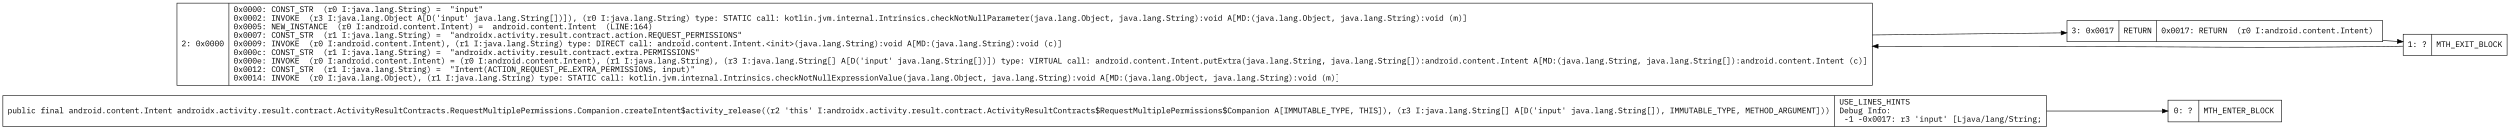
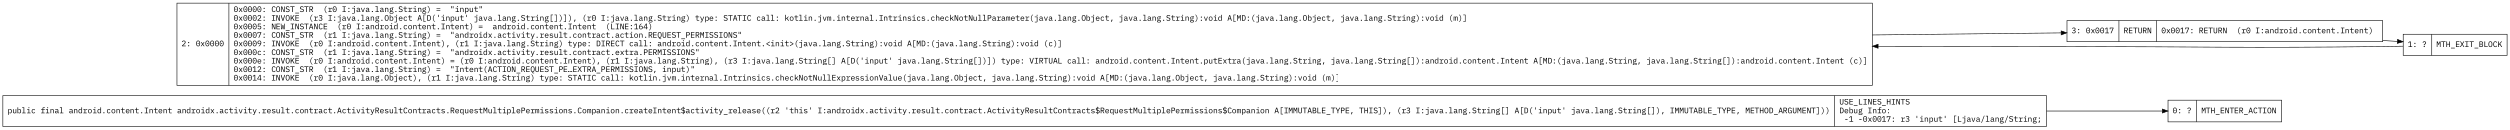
  digraph {
    fontname="IBM Plex Mono"
    rankdir=LR
    node [fontname="IBM Plex Mono" shape=record]
    edge [fontname="IBM Plex Mono"]
-   n1 [label="{0\:\ ?|MTH_ENTER_BLOCK\l}"]
+   n1 [label="{0\:\ ?|MTH_ENTER_ACTION\l}"]
    n2 [label="{2\:\ 0x0000|0x0000: CONST_STR  (r0 I:java.lang.String) =  \"input\" \l0x0002: INVOKE  (r3 I:java.lang.Object A[D('input' java.lang.String[])]), (r0 I:java.lang.String) type: STATIC call: kotlin.jvm.internal.Intrinsics.checkNotNullParameter(java.lang.Object, java.lang.String):void A[MD:(java.lang.Object, java.lang.String):void (m)]\l0x0005: NEW_INSTANCE  (r0 I:android.content.Intent) =  android.content.Intent  (LINE:164)\l0x0007: CONST_STR  (r1 I:java.lang.String) =  \"androidx.activity.result.contract.action.REQUEST_PERMISSIONS\" \l0x0009: INVOKE  (r0 I:android.content.Intent), (r1 I:java.lang.String) type: DIRECT call: android.content.Intent.\<init\>(java.lang.String):void A[MD:(java.lang.String):void (c)]\l0x000c: CONST_STR  (r1 I:java.lang.String) =  \"androidx.activity.result.contract.extra.PERMISSIONS\" \l0x000e: INVOKE  (r0 I:android.content.Intent) = (r0 I:android.content.Intent), (r1 I:java.lang.String), (r3 I:java.lang.String[] A[D('input' java.lang.String[])]) type: VIRTUAL call: android.content.Intent.putExtra(java.lang.String, java.lang.String[]):android.content.Intent A[MD:(java.lang.String, java.lang.String[]):android.content.Intent (c)]\l0x0012: CONST_STR  (r1 I:java.lang.String) =  \"Intent(ACTION_REQUEST_PE…EXTRA_PERMISSIONS, input)\" \l0x0014: INVOKE  (r0 I:java.lang.Object), (r1 I:java.lang.String) type: STATIC call: kotlin.jvm.internal.Intrinsics.checkNotNullExpressionValue(java.lang.Object, java.lang.String):void A[MD:(java.lang.Object, java.lang.String):void (m)]\l}"]
    n3 [label="{3\:\ 0x0017|RETURN\l|0x0017: RETURN  (r0 I:android.content.Intent) \l}"]
    n4 [label="{1\:\ ?|MTH_EXIT_BLOCK\l}"]
    n5 [label="{public final android.content.Intent androidx.activity.result.contract.ActivityResultContracts.RequestMultiplePermissions.Companion.createIntent$activity_release((r2 'this' I:androidx.activity.result.contract.ActivityResultContracts$RequestMultiplePermissions$Companion A[IMMUTABLE_TYPE, THIS]), (r3 I:java.lang.String[] A[D('input' java.lang.String[]), IMMUTABLE_TYPE, METHOD_ARGUMENT]))  | USE_LINES_HINTS\lDebug Info:\l  \-1 \-0x0017: r3 'input' [Ljava\/lang\/String;\l}"]
    n2 -> n3
    n3 -> n4
    n4 -> n2
    n5 -> n1
  }
